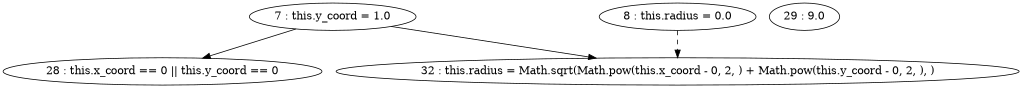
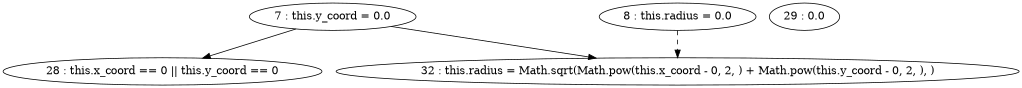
  digraph {
-   "7 : this.y_coord = 0.0" [label="7 : this.y_coord = 1.0"]
+   "7 : this.y_coord = 0.0"
    "28 : this.x_coord == 0 || this.y_coord == 0"
    "32 : this.radius = Math.sqrt(Math.pow(this.x_coord - 0, 2, ) + Math.pow(this.y_coord - 0, 2, ), )"
    "8 : this.radius = 0.0"
-   "29 : 0.0" [label="29 : 9.0"]
+   "29 : 0.0"
    "7 : this.y_coord = 0.0" -> "28 : this.x_coord == 0 || this.y_coord == 0"
    "7 : this.y_coord = 0.0" -> "32 : this.radius = Math.sqrt(Math.pow(this.x_coord - 0, 2, ) + Math.pow(this.y_coord - 0, 2, ), )"
    "8 : this.radius = 0.0" -> "32 : this.radius = Math.sqrt(Math.pow(this.x_coord - 0, 2, ) + Math.pow(this.y_coord - 0, 2, ), )" [style=dashed]
  }
